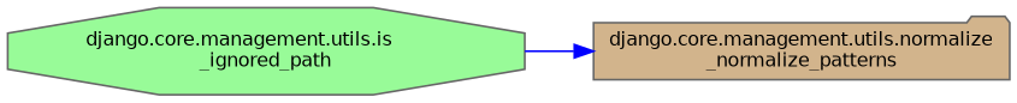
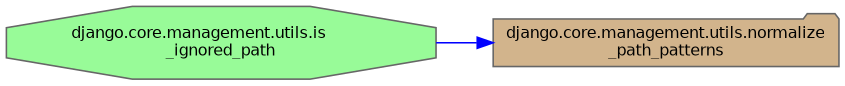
  digraph {
    rankdir=RL
    node [fontname=Helvetica fontsize=10 style=filled]
-   n1 [color=gray40 fillcolor=tan fontcolor=black height=0.2 label="django.core.management.utils.normalize\l_normalize_patterns" shape=folder width=0.4]
+   n1 [color=gray40 fillcolor=tan fontcolor=black height=0.2 label="django.core.management.utils.normalize\l_path_patterns" shape=folder width=0.4]
    n2 [color=grey40 fillcolor=palegreen height=0.2 label="django.core.management.utils.is\l_ignored_path" shape=octagon width=0.4]
    n1 -> n2 [color=blue dir=back fontname=Helvetica fontsize=10 labelfontname=Helvetica labelfontsize=10 style=solid]
  }
